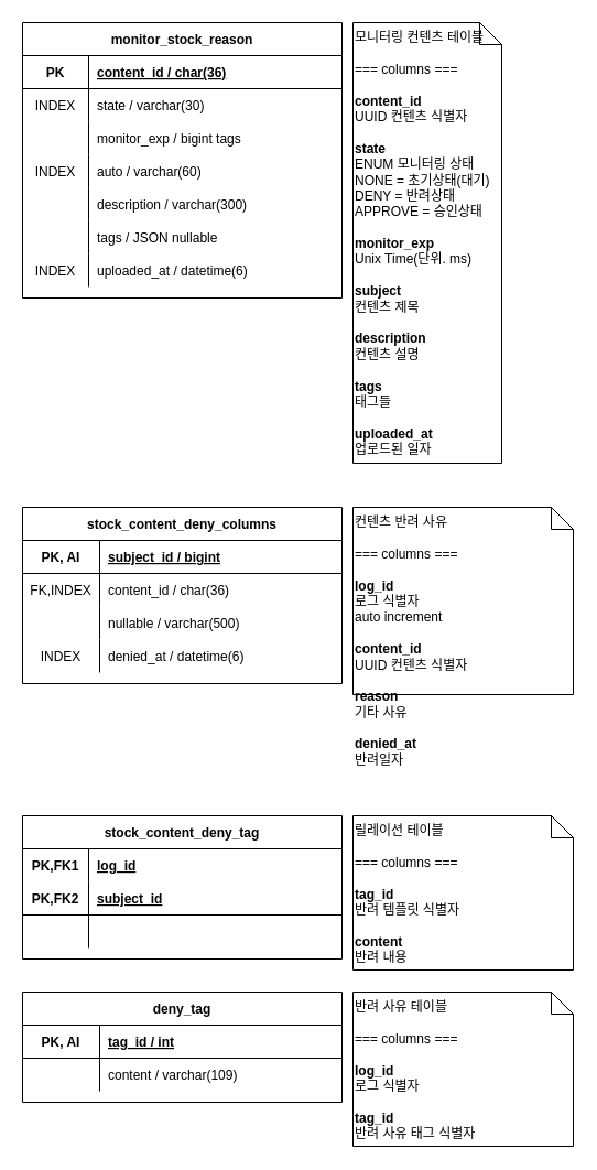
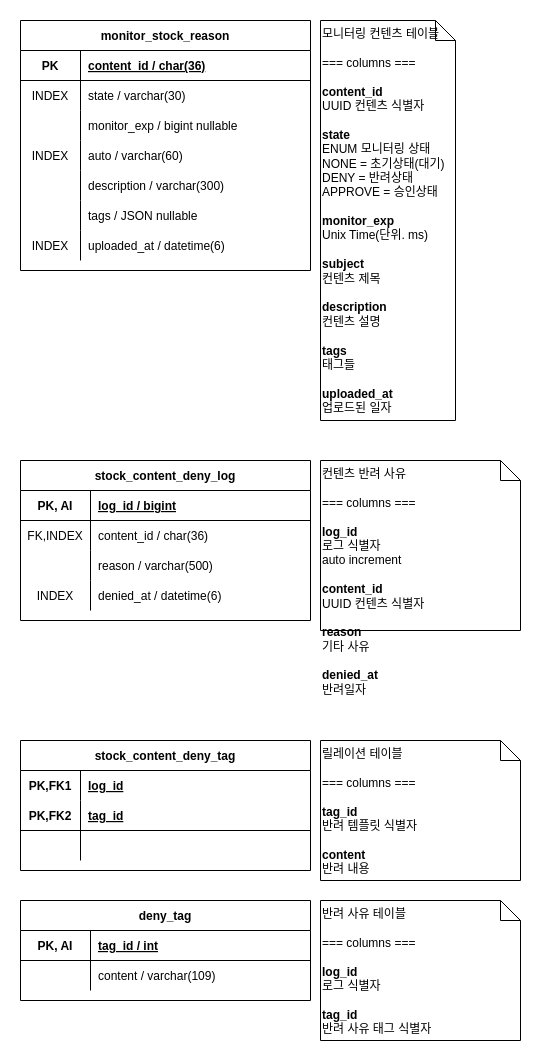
  <mxCell id="0" />
  <mxCell id="1" parent="0" />
  <mxCell id="2" value="monitor_stock_reason" style="shape=table;startSize=30;container=1;collapsible=1;childLayout=tableLayout;fixedRows=1;rowLines=0;fontStyle=1;align=center;resizeLast=1;" vertex="1" parent="1"><mxGeometry x="20" y="20" width="290" height="250" as="geometry" /></mxCell>
  <mxCell id="3" value="" style="shape=tableRow;horizontal=0;startSize=0;swimlaneHead=0;swimlaneBody=0;fillColor=none;collapsible=0;dropTarget=0;points=[[0,0.5],[1,0.5]];portConstraint=eastwest;top=0;left=0;right=0;bottom=1;" vertex="1" parent="2"><mxGeometry y="30" width="290" height="30" as="geometry" /></mxCell>
  <mxCell id="4" value="PK" style="shape=partialRectangle;connectable=0;fillColor=none;top=0;left=0;bottom=0;right=0;fontStyle=1;overflow=hidden;" vertex="1" parent="3"><mxGeometry width="60" height="30" as="geometry"><mxRectangle width="60" height="30" as="alternateBounds" /></mxGeometry></mxCell>
  <mxCell id="5" value="content_id / char(36)" style="shape=partialRectangle;connectable=0;fillColor=none;top=0;left=0;bottom=0;right=0;align=left;spacingLeft=6;fontStyle=5;overflow=hidden;" vertex="1" parent="3"><mxGeometry x="60" width="230" height="30" as="geometry"><mxRectangle width="230" height="30" as="alternateBounds" /></mxGeometry></mxCell>
  <mxCell id="6" value="" style="shape=tableRow;horizontal=0;startSize=0;swimlaneHead=0;swimlaneBody=0;fillColor=none;collapsible=0;dropTarget=0;points=[[0,0.5],[1,0.5]];portConstraint=eastwest;top=0;left=0;right=0;bottom=0;" vertex="1" parent="2"><mxGeometry y="60" width="290" height="30" as="geometry" /></mxCell>
  <mxCell id="7" value="INDEX" style="shape=partialRectangle;connectable=0;fillColor=none;top=0;left=0;bottom=0;right=0;editable=1;overflow=hidden;" vertex="1" parent="6"><mxGeometry width="60" height="30" as="geometry"><mxRectangle width="60" height="30" as="alternateBounds" /></mxGeometry></mxCell>
  <mxCell id="8" value="state / varchar(30)" style="shape=partialRectangle;connectable=0;fillColor=none;top=0;left=0;bottom=0;right=0;align=left;spacingLeft=6;overflow=hidden;" vertex="1" parent="6"><mxGeometry x="60" width="230" height="30" as="geometry"><mxRectangle width="230" height="30" as="alternateBounds" /></mxGeometry></mxCell>
  <mxCell id="9" value="" style="shape=tableRow;horizontal=0;startSize=0;swimlaneHead=0;swimlaneBody=0;fillColor=none;collapsible=0;dropTarget=0;points=[[0,0.5],[1,0.5]];portConstraint=eastwest;top=0;left=0;right=0;bottom=0;" vertex="1" parent="2"><mxGeometry y="90" width="290" height="30" as="geometry" /></mxCell>
  <mxCell id="10" value="   " style="shape=partialRectangle;connectable=0;fillColor=none;top=0;left=0;bottom=0;right=0;editable=1;overflow=hidden;" vertex="1" parent="9"><mxGeometry width="60" height="30" as="geometry"><mxRectangle width="60" height="30" as="alternateBounds" /></mxGeometry></mxCell>
- <mxCell id="11" value="monitor_exp / bigint tags" style="shape=partialRectangle;connectable=0;fillColor=none;top=0;left=0;bottom=0;right=0;align=left;spacingLeft=6;overflow=hidden;" vertex="1" parent="9"><mxGeometry x="60" width="230" height="30" as="geometry"><mxRectangle width="230" height="30" as="alternateBounds" /></mxGeometry></mxCell>
+ <mxCell id="11" value="monitor_exp / bigint nullable" style="shape=partialRectangle;connectable=0;fillColor=none;top=0;left=0;bottom=0;right=0;align=left;spacingLeft=6;overflow=hidden;" vertex="1" parent="9"><mxGeometry x="60" width="230" height="30" as="geometry"><mxRectangle width="230" height="30" as="alternateBounds" /></mxGeometry></mxCell>
  <mxCell id="12" value="" style="shape=tableRow;horizontal=0;startSize=0;swimlaneHead=0;swimlaneBody=0;fillColor=none;collapsible=0;dropTarget=0;points=[[0,0.5],[1,0.5]];portConstraint=eastwest;top=0;left=0;right=0;bottom=0;" vertex="1" parent="2"><mxGeometry y="120" width="290" height="30" as="geometry" /></mxCell>
  <mxCell id="13" value="INDEX" style="shape=partialRectangle;connectable=0;fillColor=none;top=0;left=0;bottom=0;right=0;editable=1;overflow=hidden;" vertex="1" parent="12"><mxGeometry width="60" height="30" as="geometry"><mxRectangle width="60" height="30" as="alternateBounds" /></mxGeometry></mxCell>
  <mxCell id="14" value="auto / varchar(60)" style="shape=partialRectangle;connectable=0;fillColor=none;top=0;left=0;bottom=0;right=0;align=left;spacingLeft=6;overflow=hidden;" vertex="1" parent="12"><mxGeometry x="60" width="230" height="30" as="geometry"><mxRectangle width="230" height="30" as="alternateBounds" /></mxGeometry></mxCell>
  <mxCell id="15" value="" style="shape=tableRow;horizontal=0;startSize=0;swimlaneHead=0;swimlaneBody=0;fillColor=none;collapsible=0;dropTarget=0;points=[[0,0.5],[1,0.5]];portConstraint=eastwest;top=0;left=0;right=0;bottom=0;" vertex="1" parent="2"><mxGeometry y="150" width="290" height="30" as="geometry" /></mxCell>
  <mxCell id="16" value="" style="shape=partialRectangle;connectable=0;fillColor=none;top=0;left=0;bottom=0;right=0;editable=1;overflow=hidden;" vertex="1" parent="15"><mxGeometry width="60" height="30" as="geometry"><mxRectangle width="60" height="30" as="alternateBounds" /></mxGeometry></mxCell>
  <mxCell id="17" value="description / varchar(300)" style="shape=partialRectangle;connectable=0;fillColor=none;top=0;left=0;bottom=0;right=0;align=left;spacingLeft=6;overflow=hidden;" vertex="1" parent="15"><mxGeometry x="60" width="230" height="30" as="geometry"><mxRectangle width="230" height="30" as="alternateBounds" /></mxGeometry></mxCell>
  <mxCell id="18" value="" style="shape=tableRow;horizontal=0;startSize=0;swimlaneHead=0;swimlaneBody=0;fillColor=none;collapsible=0;dropTarget=0;points=[[0,0.5],[1,0.5]];portConstraint=eastwest;top=0;left=0;right=0;bottom=0;" vertex="1" parent="2"><mxGeometry y="180" width="290" height="30" as="geometry" /></mxCell>
  <mxCell id="19" value="   " style="shape=partialRectangle;connectable=0;fillColor=none;top=0;left=0;bottom=0;right=0;editable=1;overflow=hidden;" vertex="1" parent="18"><mxGeometry width="60" height="30" as="geometry"><mxRectangle width="60" height="30" as="alternateBounds" /></mxGeometry></mxCell>
  <mxCell id="20" value="tags / JSON nullable" style="shape=partialRectangle;connectable=0;fillColor=none;top=0;left=0;bottom=0;right=0;align=left;spacingLeft=6;overflow=hidden;" vertex="1" parent="18"><mxGeometry x="60" width="230" height="30" as="geometry"><mxRectangle width="230" height="30" as="alternateBounds" /></mxGeometry></mxCell>
  <mxCell id="21" value="" style="shape=tableRow;horizontal=0;startSize=0;swimlaneHead=0;swimlaneBody=0;fillColor=none;collapsible=0;dropTarget=0;points=[[0,0.5],[1,0.5]];portConstraint=eastwest;top=0;left=0;right=0;bottom=0;" vertex="1" parent="2"><mxGeometry y="210" width="290" height="30" as="geometry" /></mxCell>
  <mxCell id="22" value="INDEX" style="shape=partialRectangle;connectable=0;fillColor=none;top=0;left=0;bottom=0;right=0;editable=1;overflow=hidden;" vertex="1" parent="21"><mxGeometry width="60" height="30" as="geometry"><mxRectangle width="60" height="30" as="alternateBounds" /></mxGeometry></mxCell>
  <mxCell id="23" value="uploaded_at / datetime(6)" style="shape=partialRectangle;connectable=0;fillColor=none;top=0;left=0;bottom=0;right=0;align=left;spacingLeft=6;overflow=hidden;" vertex="1" parent="21"><mxGeometry x="60" width="230" height="30" as="geometry"><mxRectangle width="230" height="30" as="alternateBounds" /></mxGeometry></mxCell>
- <mxCell id="24" value="stock_content_deny_columns" style="shape=table;startSize=30;container=1;collapsible=1;childLayout=tableLayout;fixedRows=1;rowLines=0;fontStyle=1;align=center;resizeLast=1;" vertex="1" parent="1"><mxGeometry x="20" y="460" width="290" height="160" as="geometry" /></mxCell>
+ <mxCell id="24" value="stock_content_deny_log" style="shape=table;startSize=30;container=1;collapsible=1;childLayout=tableLayout;fixedRows=1;rowLines=0;fontStyle=1;align=center;resizeLast=1;" vertex="1" parent="1"><mxGeometry x="20" y="460" width="290" height="160" as="geometry" /></mxCell>
  <mxCell id="25" value="" style="shape=tableRow;horizontal=0;startSize=0;swimlaneHead=0;swimlaneBody=0;fillColor=none;collapsible=0;dropTarget=0;points=[[0,0.5],[1,0.5]];portConstraint=eastwest;top=0;left=0;right=0;bottom=1;" vertex="1" parent="24"><mxGeometry y="30" width="290" height="30" as="geometry" /></mxCell>
  <mxCell id="26" value="PK, AI" style="shape=partialRectangle;connectable=0;fillColor=none;top=0;left=0;bottom=0;right=0;fontStyle=1;overflow=hidden;" vertex="1" parent="25"><mxGeometry width="70" height="30" as="geometry"><mxRectangle width="70" height="30" as="alternateBounds" /></mxGeometry></mxCell>
- <mxCell id="27" value="subject_id / bigint" style="shape=partialRectangle;connectable=0;fillColor=none;top=0;left=0;bottom=0;right=0;align=left;spacingLeft=6;fontStyle=5;overflow=hidden;" vertex="1" parent="25"><mxGeometry x="70" width="220" height="30" as="geometry"><mxRectangle width="220" height="30" as="alternateBounds" /></mxGeometry></mxCell>
+ <mxCell id="27" value="log_id / bigint" style="shape=partialRectangle;connectable=0;fillColor=none;top=0;left=0;bottom=0;right=0;align=left;spacingLeft=6;fontStyle=5;overflow=hidden;" vertex="1" parent="25"><mxGeometry x="70" width="220" height="30" as="geometry"><mxRectangle width="220" height="30" as="alternateBounds" /></mxGeometry></mxCell>
  <mxCell id="28" value="" style="shape=tableRow;horizontal=0;startSize=0;swimlaneHead=0;swimlaneBody=0;fillColor=none;collapsible=0;dropTarget=0;points=[[0,0.5],[1,0.5]];portConstraint=eastwest;top=0;left=0;right=0;bottom=0;" vertex="1" parent="24"><mxGeometry y="60" width="290" height="30" as="geometry" /></mxCell>
  <mxCell id="29" value="FK,INDEX" style="shape=partialRectangle;connectable=0;fillColor=none;top=0;left=0;bottom=0;right=0;editable=1;overflow=hidden;" vertex="1" parent="28"><mxGeometry width="70" height="30" as="geometry"><mxRectangle width="70" height="30" as="alternateBounds" /></mxGeometry></mxCell>
  <mxCell id="30" value="content_id / char(36)" style="shape=partialRectangle;connectable=0;fillColor=none;top=0;left=0;bottom=0;right=0;align=left;spacingLeft=6;overflow=hidden;" vertex="1" parent="28"><mxGeometry x="70" width="220" height="30" as="geometry"><mxRectangle width="220" height="30" as="alternateBounds" /></mxGeometry></mxCell>
  <mxCell id="31" value="" style="shape=tableRow;horizontal=0;startSize=0;swimlaneHead=0;swimlaneBody=0;fillColor=none;collapsible=0;dropTarget=0;points=[[0,0.5],[1,0.5]];portConstraint=eastwest;top=0;left=0;right=0;bottom=0;" vertex="1" parent="24"><mxGeometry y="90" width="290" height="30" as="geometry" /></mxCell>
  <mxCell id="32" value="" style="shape=partialRectangle;connectable=0;fillColor=none;top=0;left=0;bottom=0;right=0;editable=1;overflow=hidden;" vertex="1" parent="31"><mxGeometry width="70" height="30" as="geometry"><mxRectangle width="70" height="30" as="alternateBounds" /></mxGeometry></mxCell>
- <mxCell id="33" value="nullable / varchar(500)" style="shape=partialRectangle;connectable=0;fillColor=none;top=0;left=0;bottom=0;right=0;align=left;spacingLeft=6;overflow=hidden;" vertex="1" parent="31"><mxGeometry x="70" width="220" height="30" as="geometry"><mxRectangle width="220" height="30" as="alternateBounds" /></mxGeometry></mxCell>
+ <mxCell id="33" value="reason / varchar(500)" style="shape=partialRectangle;connectable=0;fillColor=none;top=0;left=0;bottom=0;right=0;align=left;spacingLeft=6;overflow=hidden;" vertex="1" parent="31"><mxGeometry x="70" width="220" height="30" as="geometry"><mxRectangle width="220" height="30" as="alternateBounds" /></mxGeometry></mxCell>
  <mxCell id="34" value="" style="shape=tableRow;horizontal=0;startSize=0;swimlaneHead=0;swimlaneBody=0;fillColor=none;collapsible=0;dropTarget=0;points=[[0,0.5],[1,0.5]];portConstraint=eastwest;top=0;left=0;right=0;bottom=0;" vertex="1" parent="24"><mxGeometry y="120" width="290" height="30" as="geometry" /></mxCell>
  <mxCell id="35" value="INDEX" style="shape=partialRectangle;connectable=0;fillColor=none;top=0;left=0;bottom=0;right=0;editable=1;overflow=hidden;" vertex="1" parent="34"><mxGeometry width="70" height="30" as="geometry"><mxRectangle width="70" height="30" as="alternateBounds" /></mxGeometry></mxCell>
  <mxCell id="36" value="denied_at / datetime(6)" style="shape=partialRectangle;connectable=0;fillColor=none;top=0;left=0;bottom=0;right=0;align=left;spacingLeft=6;overflow=hidden;" vertex="1" parent="34"><mxGeometry x="70" width="220" height="30" as="geometry"><mxRectangle width="220" height="30" as="alternateBounds" /></mxGeometry></mxCell>
  <mxCell id="37" value="deny_tag" style="shape=table;startSize=30;container=1;collapsible=1;childLayout=tableLayout;fixedRows=1;rowLines=0;fontStyle=1;align=center;resizeLast=1;" vertex="1" parent="1"><mxGeometry x="20" y="900" width="290" height="100" as="geometry" /></mxCell>
  <mxCell id="38" value="" style="shape=tableRow;horizontal=0;startSize=0;swimlaneHead=0;swimlaneBody=0;fillColor=none;collapsible=0;dropTarget=0;points=[[0,0.5],[1,0.5]];portConstraint=eastwest;top=0;left=0;right=0;bottom=1;" vertex="1" parent="37"><mxGeometry y="30" width="290" height="30" as="geometry" /></mxCell>
  <mxCell id="39" value="PK, AI" style="shape=partialRectangle;connectable=0;fillColor=none;top=0;left=0;bottom=0;right=0;fontStyle=1;overflow=hidden;" vertex="1" parent="38"><mxGeometry width="70" height="30" as="geometry"><mxRectangle width="70" height="30" as="alternateBounds" /></mxGeometry></mxCell>
  <mxCell id="40" value="tag_id / int" style="shape=partialRectangle;connectable=0;fillColor=none;top=0;left=0;bottom=0;right=0;align=left;spacingLeft=6;fontStyle=5;overflow=hidden;" vertex="1" parent="38"><mxGeometry x="70" width="220" height="30" as="geometry"><mxRectangle width="220" height="30" as="alternateBounds" /></mxGeometry></mxCell>
  <mxCell id="41" value="" style="shape=tableRow;horizontal=0;startSize=0;swimlaneHead=0;swimlaneBody=0;fillColor=none;collapsible=0;dropTarget=0;points=[[0,0.5],[1,0.5]];portConstraint=eastwest;top=0;left=0;right=0;bottom=0;" vertex="1" parent="37"><mxGeometry y="60" width="290" height="30" as="geometry" /></mxCell>
  <mxCell id="42" value="" style="shape=partialRectangle;connectable=0;fillColor=none;top=0;left=0;bottom=0;right=0;editable=1;overflow=hidden;" vertex="1" parent="41"><mxGeometry width="70" height="30" as="geometry"><mxRectangle width="70" height="30" as="alternateBounds" /></mxGeometry></mxCell>
  <mxCell id="43" value="content / varchar(109)" style="shape=partialRectangle;connectable=0;fillColor=none;top=0;left=0;bottom=0;right=0;align=left;spacingLeft=6;overflow=hidden;" vertex="1" parent="41"><mxGeometry x="70" width="220" height="30" as="geometry"><mxRectangle width="220" height="30" as="alternateBounds" /></mxGeometry></mxCell>
  <mxCell id="44" value="stock_content_deny_tag" style="shape=table;startSize=30;container=1;collapsible=1;childLayout=tableLayout;fixedRows=1;rowLines=0;fontStyle=1;align=center;resizeLast=1;" vertex="1" parent="1"><mxGeometry x="20" y="740" width="290" height="130" as="geometry" /></mxCell>
  <mxCell id="45" value="" style="shape=tableRow;horizontal=0;startSize=0;swimlaneHead=0;swimlaneBody=0;fillColor=none;collapsible=0;dropTarget=0;points=[[0,0.5],[1,0.5]];portConstraint=eastwest;top=0;left=0;right=0;bottom=0;" vertex="1" parent="44"><mxGeometry y="30" width="290" height="30" as="geometry" /></mxCell>
  <mxCell id="46" value="PK,FK1" style="shape=partialRectangle;connectable=0;fillColor=none;top=0;left=0;bottom=0;right=0;fontStyle=1;overflow=hidden;" vertex="1" parent="45"><mxGeometry width="60" height="30" as="geometry"><mxRectangle width="60" height="30" as="alternateBounds" /></mxGeometry></mxCell>
  <mxCell id="47" value="log_id" style="shape=partialRectangle;connectable=0;fillColor=none;top=0;left=0;bottom=0;right=0;align=left;spacingLeft=6;fontStyle=5;overflow=hidden;" vertex="1" parent="45"><mxGeometry x="60" width="230" height="30" as="geometry"><mxRectangle width="230" height="30" as="alternateBounds" /></mxGeometry></mxCell>
  <mxCell id="48" value="" style="shape=tableRow;horizontal=0;startSize=0;swimlaneHead=0;swimlaneBody=0;fillColor=none;collapsible=0;dropTarget=0;points=[[0,0.5],[1,0.5]];portConstraint=eastwest;top=0;left=0;right=0;bottom=1;" vertex="1" parent="44"><mxGeometry y="60" width="290" height="30" as="geometry" /></mxCell>
  <mxCell id="49" value="PK,FK2" style="shape=partialRectangle;connectable=0;fillColor=none;top=0;left=0;bottom=0;right=0;fontStyle=1;overflow=hidden;" vertex="1" parent="48"><mxGeometry width="60" height="30" as="geometry"><mxRectangle width="60" height="30" as="alternateBounds" /></mxGeometry></mxCell>
- <mxCell id="50" value="subject_id" style="shape=partialRectangle;connectable=0;fillColor=none;top=0;left=0;bottom=0;right=0;align=left;spacingLeft=6;fontStyle=5;overflow=hidden;" vertex="1" parent="48"><mxGeometry x="60" width="230" height="30" as="geometry"><mxRectangle width="230" height="30" as="alternateBounds" /></mxGeometry></mxCell>
+ <mxCell id="50" value="tag_id" style="shape=partialRectangle;connectable=0;fillColor=none;top=0;left=0;bottom=0;right=0;align=left;spacingLeft=6;fontStyle=5;overflow=hidden;" vertex="1" parent="48"><mxGeometry x="60" width="230" height="30" as="geometry"><mxRectangle width="230" height="30" as="alternateBounds" /></mxGeometry></mxCell>
  <mxCell id="51" value="" style="shape=tableRow;horizontal=0;startSize=0;swimlaneHead=0;swimlaneBody=0;fillColor=none;collapsible=0;dropTarget=0;points=[[0,0.5],[1,0.5]];portConstraint=eastwest;top=0;left=0;right=0;bottom=0;" vertex="1" parent="44"><mxGeometry y="90" width="290" height="30" as="geometry" /></mxCell>
  <mxCell id="52" value="" style="shape=partialRectangle;connectable=0;fillColor=none;top=0;left=0;bottom=0;right=0;editable=1;overflow=hidden;" vertex="1" parent="51"><mxGeometry width="60" height="30" as="geometry"><mxRectangle width="60" height="30" as="alternateBounds" /></mxGeometry></mxCell>
  <mxCell id="53" value="" style="shape=partialRectangle;connectable=0;fillColor=none;top=0;left=0;bottom=0;right=0;align=left;spacingLeft=6;overflow=hidden;" vertex="1" parent="51"><mxGeometry x="60" width="230" height="30" as="geometry"><mxRectangle width="230" height="30" as="alternateBounds" /></mxGeometry></mxCell>
  <mxCell id="54" value="모니터링 컨텐츠 테이블&lt;br&gt;&lt;br&gt;=== columns ===&lt;br&gt;&lt;br&gt;&lt;b&gt;content_id&lt;/b&gt;&lt;br&gt;UUID 컨텐츠 식별자&lt;br&gt;&lt;br&gt;&lt;b&gt;state&lt;/b&gt;&lt;br&gt;ENUM&amp;nbsp;모니터링 상태&lt;br&gt;NONE = 초기상태(대기)&lt;br&gt;DENY = 반려상태&lt;br&gt;APPROVE = 승인상태&lt;br&gt;&lt;br&gt;&lt;b&gt;monitor_exp&lt;br&gt;&lt;/b&gt;Unix Time(단위. ms)&lt;br&gt;&lt;br&gt;&lt;b&gt;subject&lt;br&gt;&lt;/b&gt;컨텐츠 제목&lt;br&gt;&lt;br&gt;&lt;b&gt;description&lt;/b&gt;&lt;br&gt;컨텐츠 설명&lt;br&gt;&lt;br&gt;&lt;b&gt;tags&lt;br&gt;&lt;/b&gt;태그들&lt;br&gt;&lt;br&gt;&lt;b&gt;uploaded_at&lt;/b&gt;&lt;br&gt;업로드된 일자" style="shape=note;size=20;whiteSpace=wrap;html=1;align=left;verticalAlign=top;" vertex="1" parent="1"><mxGeometry x="320" y="20" width="135" height="400" as="geometry" /></mxCell>
  <mxCell id="55" value="컨텐츠 반려 사유&lt;br&gt;&lt;br&gt;=== columns ===&lt;b&gt;&lt;br&gt;&lt;br&gt;log_id&lt;/b&gt;&lt;br&gt;로그 식별자&lt;br&gt;auto increment&lt;br&gt;&lt;br&gt;&lt;b&gt;content_id&lt;br&gt;&lt;/b&gt;UUID 컨텐츠 식별자&lt;br&gt;&lt;br&gt;&lt;b&gt;reason&lt;br&gt;&lt;/b&gt;기타 사유&lt;br&gt;&lt;br&gt;&lt;b&gt;denied_at&lt;br&gt;&lt;/b&gt;반려일자" style="shape=note;size=20;whiteSpace=wrap;html=1;align=left;verticalAlign=top;" vertex="1" parent="1"><mxGeometry x="320" y="460" width="200" height="170" as="geometry" /></mxCell>
  <mxCell id="56" value="반려 사유 테이블&lt;br&gt;&lt;br&gt;=== columns ===&lt;b&gt;&lt;br&gt;&lt;br&gt;log_id&lt;/b&gt;&lt;br&gt;로그 식별자&lt;br&gt;&lt;br&gt;&lt;b&gt;tag_id&lt;br&gt;&lt;/b&gt;반려 사유 태그 식별자&amp;nbsp;" style="shape=note;size=20;whiteSpace=wrap;html=1;align=left;verticalAlign=top;" vertex="1" parent="1"><mxGeometry x="320" y="900" width="200" height="140" as="geometry" /></mxCell>
  <mxCell id="57" value="릴레이션 테이블&lt;br&gt;&lt;br&gt;=== columns ===&lt;b&gt;&lt;br&gt;&lt;br&gt;tag_id&lt;/b&gt;&lt;br&gt;반려 템플릿 식별자&lt;br&gt;&lt;br&gt;&lt;b&gt;content&lt;br&gt;&lt;/b&gt;반려 내용" style="shape=note;size=20;whiteSpace=wrap;html=1;align=left;verticalAlign=top;" vertex="1" parent="1"><mxGeometry x="320" y="740" width="200" height="140" as="geometry" /></mxCell>
